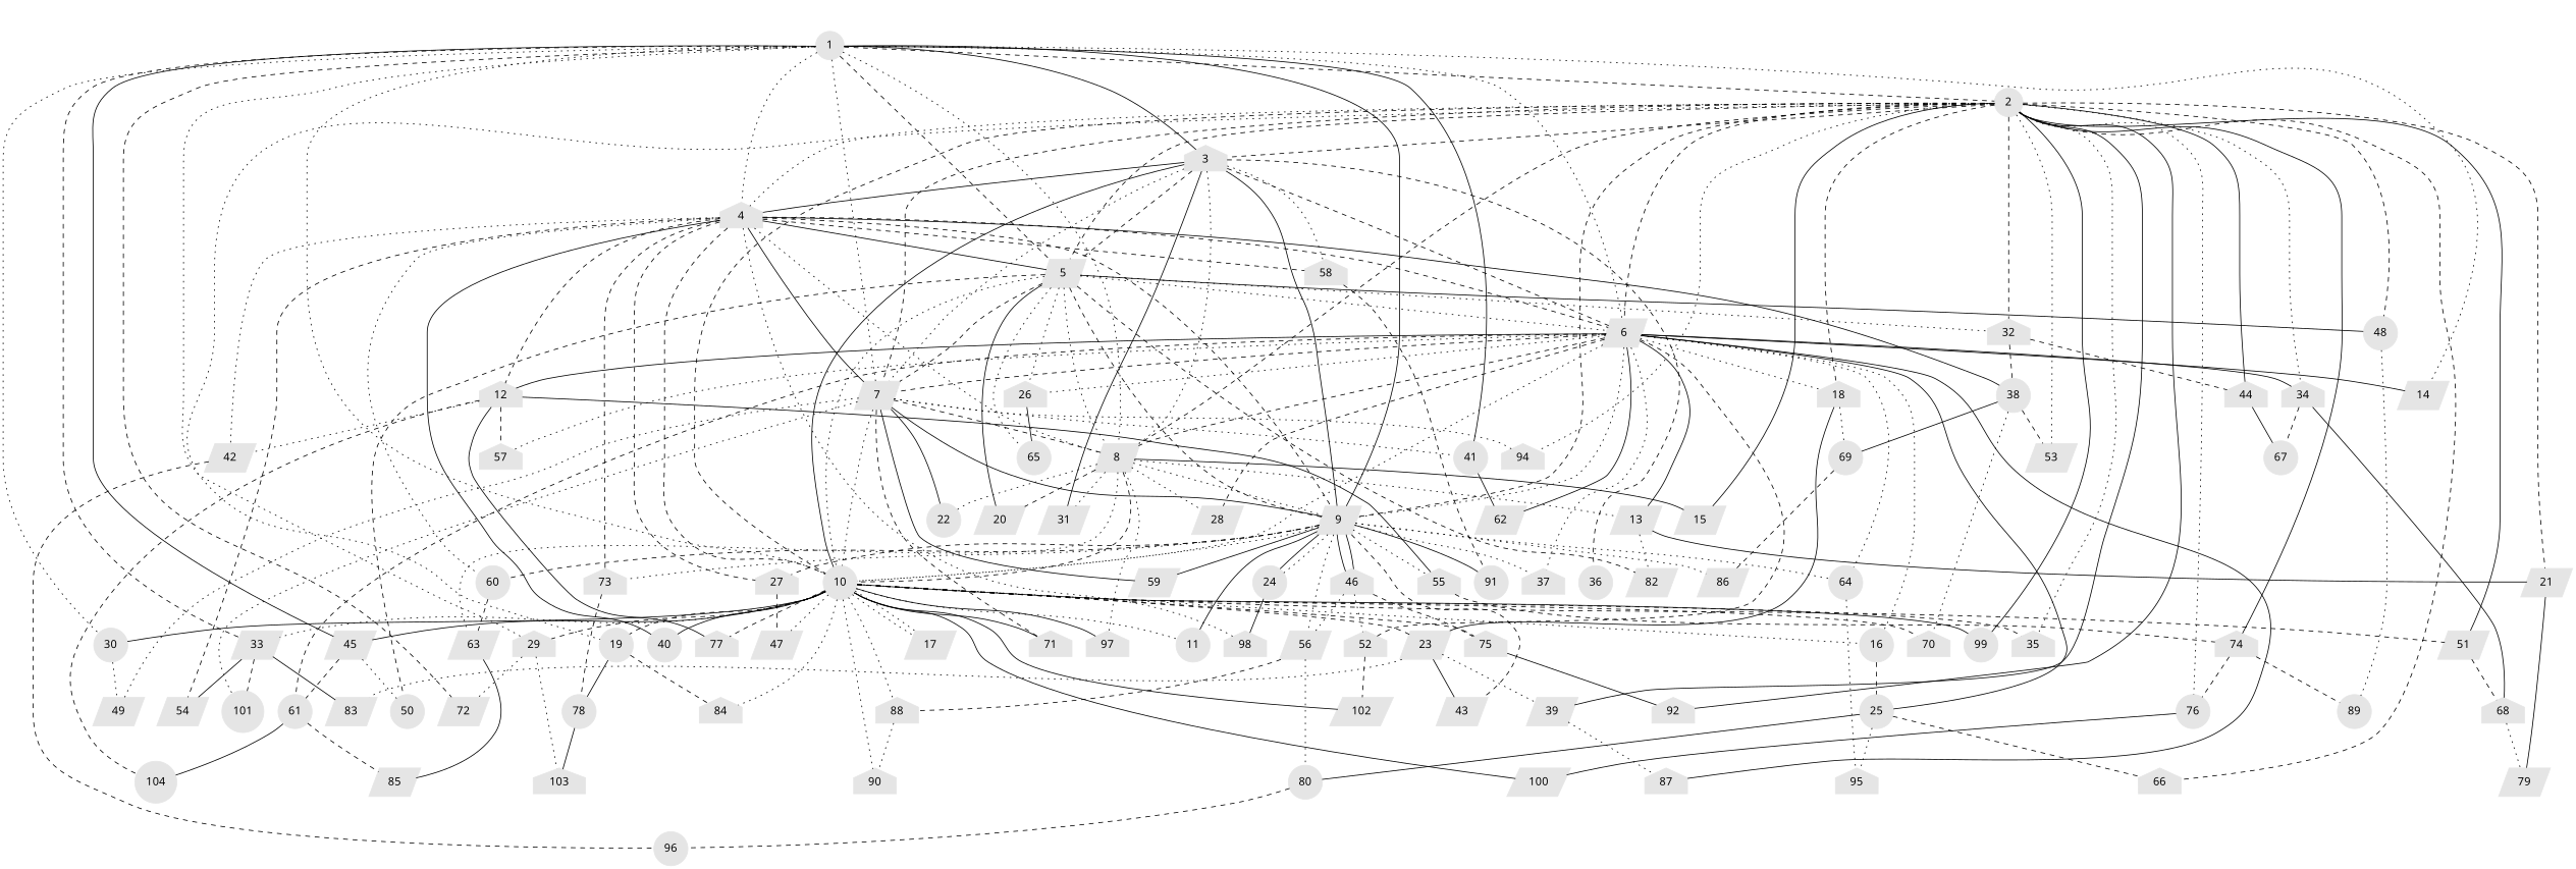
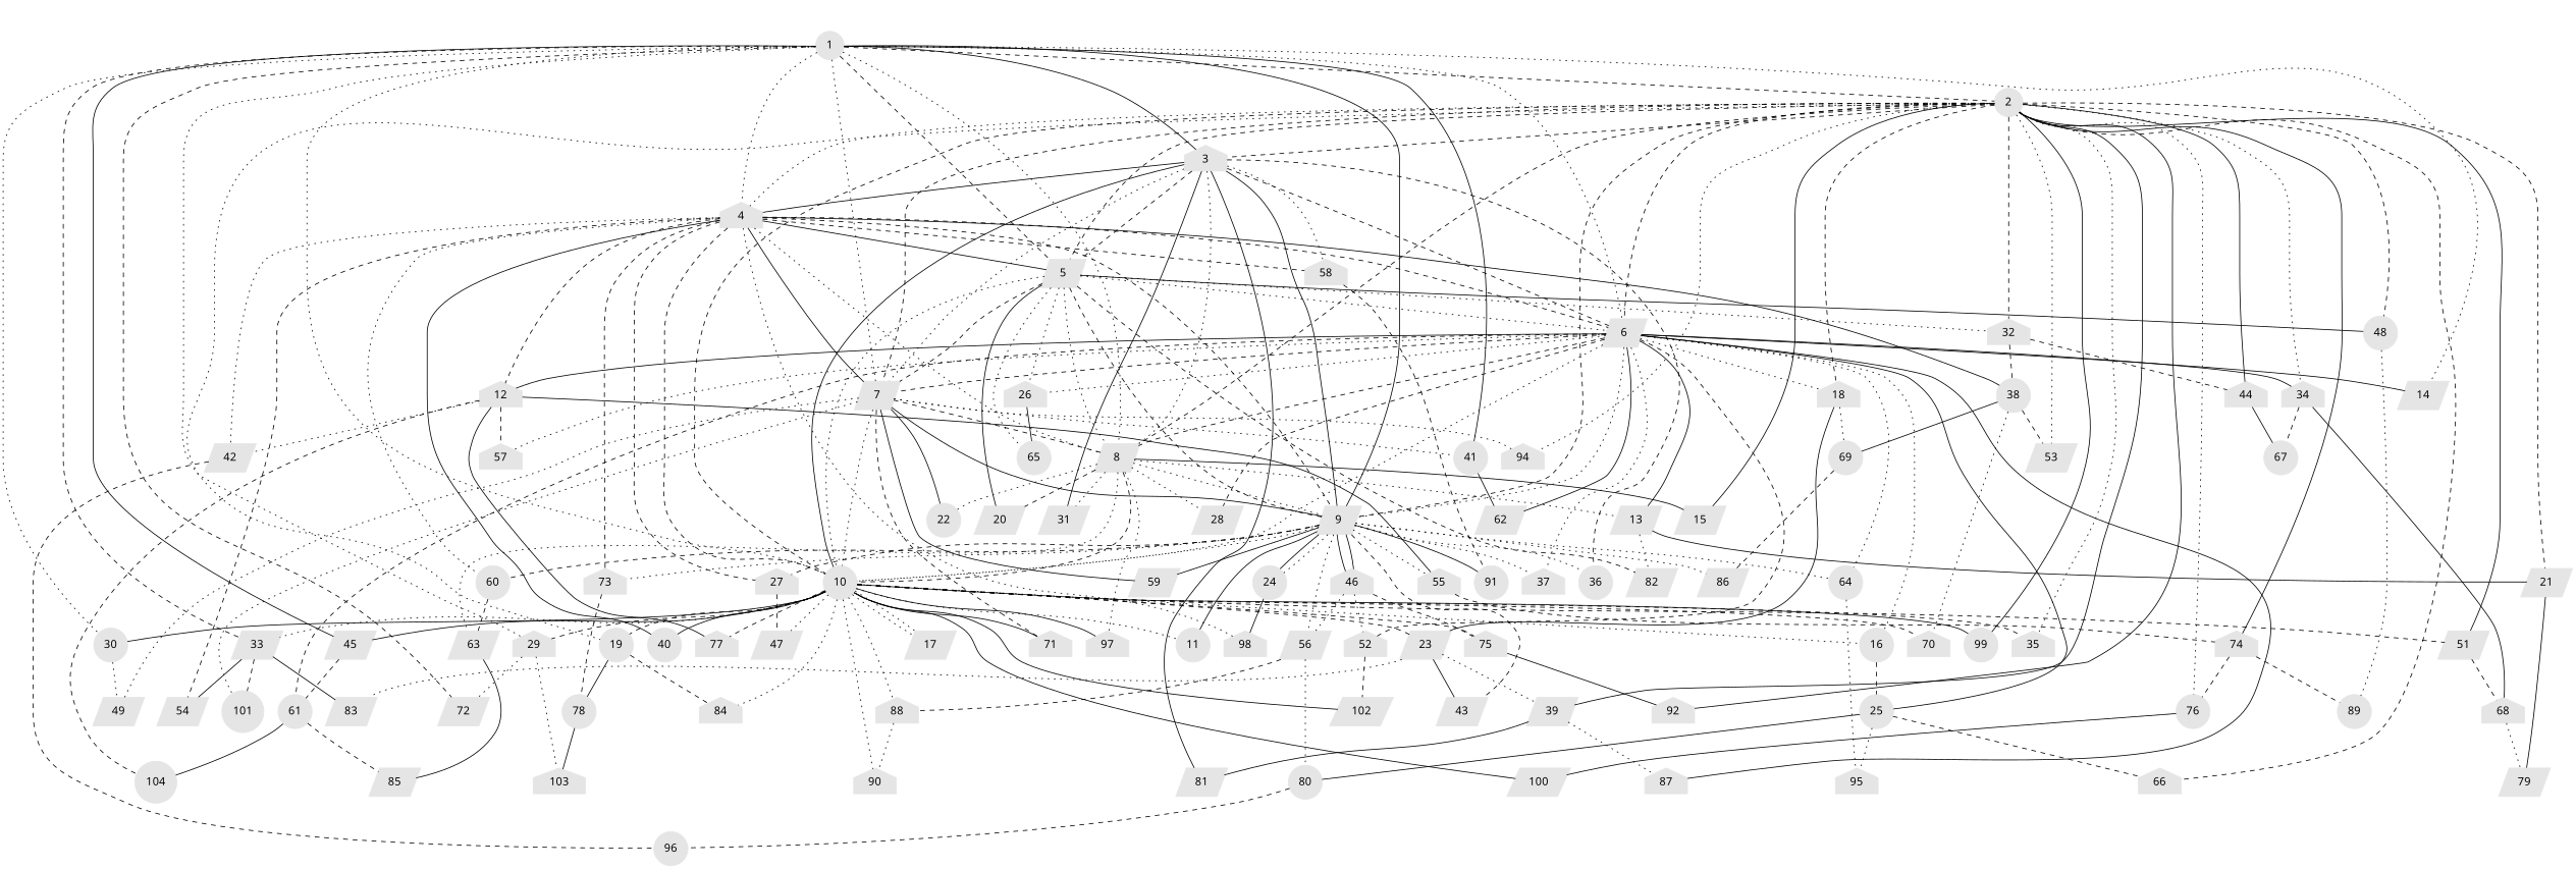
  graph {
    fontname="Noto Sans"
    node [color=gray90 fontname="Noto Sans" shape=parallelogram style=filled]
    edge [fontname="Noto Sans" style=dotted]
    1 [shape=circle]
    2 [shape=circle]
    3 [shape=house]
    4 [shape=house]
    5
    6
    7
    8
    9
    10 [shape=circle]
    14
    19 [shape=circle]
    30 [shape=circle]
    33
    41 [shape=circle]
    45
    72
    15
    18 [shape=house]
    21
    29 [shape=house]
    32 [shape=house]
    34 [shape=house]
    35 [shape=house]
    39
    44 [shape=house]
    48 [shape=circle]
    51
    53
    66 [shape=house]
    74 [shape=house]
    76 [shape=circle]
    92 [shape=house]
    94 [shape=house]
    99 [shape=circle]
    31
    36 [shape=circle]
    58 [shape=house]
+   81
    12 [shape=house]
    27 [shape=house]
    38 [shape=circle]
    40 [shape=circle]
    42
    54
    60 [shape=circle]
    73 [shape=house]
    98 [shape=house]
    20
    26 [shape=house]
-   50 [shape=circle]
    65 [shape=circle]
    82
    13
    16 [shape=circle]
    25 [shape=circle]
    28
    37 [shape=house]
    52 [shape=house]
    57 [shape=house]
    61 [shape=circle]
    62
    64 [shape=circle]
    87 [shape=house]
    22 [shape=circle]
    49
    59
    71 [shape=house]
    101 [shape=circle]
    63
    97 [shape=house]
    11 [shape=circle]
    24 [shape=circle]
    43
    46 [shape=house]
    55 [shape=house]
    56
    86
    91 [shape=circle]
    17
    23
    47
    70 [shape=house]
    75 [shape=house]
    77 [shape=house]
    84 [shape=house]
    88 [shape=house]
    90 [shape=house]
    100
    102
    78 [shape=circle]
    83
    69 [shape=circle]
    79
    103 [shape=house]
    67 [shape=circle]
    68 [shape=house]
    89 [shape=circle]
    104 [shape=circle]
    96 [shape=circle]
    80 [shape=circle]
    95 [shape=house]
    85
    1 -- 2 [style=dashed]
    1 -- 3 [style=solid]
    1 -- 4
    1 -- 5 [style=dashed]
    1 -- 6
    1 -- 7
    1 -- 8
    1 -- 9 [style=solid]
    1 -- 10
    1 -- 14
    1 -- 19
    1 -- 30
    1 -- 33 [style=dashed]
    1 -- 41 [style=solid]
    1 -- 45 [style=solid]
    1 -- 72 [style=dashed]
    2 -- 3 [style=dashed]
    2 -- 4
    2 -- 5 [style=dashed]
    2 -- 6 [style=dashed]
    2 -- 7 [style=dashed]
    2 -- 8 [style=dashed]
    2 -- 9 [style=dashed]
    2 -- 10 [style=dashed]
    2 -- 15 [style=solid]
    2 -- 18 [style=dashed]
    2 -- 21 [style=dashed]
    2 -- 29
    2 -- 32 [style=dashed]
    2 -- 34
    2 -- 35
    2 -- 39 [style=solid]
    2 -- 44 [style=solid]
    2 -- 48 [style=dashed]
    2 -- 51 [style=solid]
    2 -- 53
    2 -- 66 [style=dashed]
    2 -- 74 [style=solid]
    2 -- 76
    2 -- 92 [style=solid]
    2 -- 94
    2 -- 99 [style=solid]
    3 -- 4 [style=solid]
    3 -- 5 [style=dashed]
    3 -- 6 [style=dashed]
    3 -- 7
    3 -- 8
    3 -- 9 [style=solid]
    3 -- 10 [style=solid]
    3 -- 31 [style=solid]
    3 -- 36 [style=dashed]
    3 -- 58
+   3 -- 81 [style=solid]
    4 -- 5 [style=solid]
    4 -- 6 [style=dashed]
    4 -- 7 [style=solid]
    4 -- 8
    4 -- 9 [style=dashed]
    4 -- 10 [style=dashed]
    4 -- 58 [style=dashed]
    4 -- 12 [style=dashed]
    4 -- 27 [style=dashed]
    4 -- 38 [style=solid]
    4 -- 40 [style=solid]
    4 -- 42
    4 -- 54 [style=dashed]
    4 -- 60
    4 -- 73 [style=dashed]
    4 -- 98
    5 -- 6
    5 -- 7 [style=dashed]
    5 -- 8
    5 -- 9 [style=dashed]
    5 -- 10
    5 -- 32
    5 -- 48 [style=solid]
    5 -- 20 [style=solid]
    5 -- 26
-   5 -- 50 [style=dashed]
    5 -- 65
    5 -- 82 [style=dashed]
    6 -- 7 [style=dashed]
    6 -- 8 [style=dashed]
    6 -- 9
    6 -- 10
    6 -- 14 [style=solid]
    6 -- 18
    6 -- 34 [style=solid]
    6 -- 12 [style=solid]
    6 -- 26
    6 -- 13 [style=solid]
    6 -- 16
    6 -- 25 [style=solid]
    6 -- 28 [style=dashed]
    6 -- 37
    6 -- 52 [style=dashed]
    6 -- 57
    6 -- 61 [style=dashed]
    6 -- 62 [style=solid]
    6 -- 64
    6 -- 87 [style=solid]
    7 -- 8 [style=dashed]
    7 -- 9 [style=solid]
    7 -- 10
    7 -- 41
    7 -- 94
    7 -- 22 [style=solid]
    7 -- 49
    7 -- 59 [style=solid]
    7 -- 71 [style=dashed]
    7 -- 101
    8 -- 9
    8 -- 10 [style=dashed]
    8 -- 15 [style=solid]
    8 -- 31
    8 -- 20 [style=dashed]
    8 -- 13
    8 -- 28
    8 -- 22
    8 -- 63
    8 -- 97
    9 -- 10
+   9 -- 36
    9 -- 27 [style=dashed]
    9 -- 60 [style=dashed]
    9 -- 73
    9 -- 37
    9 -- 64
    9 -- 59 [style=solid]
    9 -- 11 [style=solid]
    9 -- 24 [style=solid]
    9 -- 24
    9 -- 43 [style=dashed]
    9 -- 46 [style=solid]
    9 -- 46 [style=solid]
    9 -- 55
    9 -- 56
    9 -- 86
    9 -- 91 [style=solid]
    10 -- 19 [style=dashed]
    10 -- 30 [style=solid]
    10 -- 33
    10 -- 45 [style=solid]
    10 -- 29 [style=dashed]
    10 -- 35 [style=dashed]
    10 -- 51 [style=dashed]
    10 -- 99 [style=solid]
    10 -- 40 [style=solid]
    10 -- 16
    10 -- 71 [style=solid]
    10 -- 97 [style=solid]
    10 -- 11
    10 -- 17
    10 -- 17
    10 -- 23 [style=dashed]
    10 -- 47
    10 -- 70 [style=dashed]
    10 -- 75 [style=dashed]
    10 -- 77 [style=dashed]
    10 -- 84
    10 -- 88
    10 -- 90
    10 -- 100 [style=solid]
    10 -- 102 [style=solid]
    19 -- 84 [style=dashed]
    19 -- 78 [style=solid]
    30 -- 49
    33 -- 54 [style=solid]
    33 -- 101 [style=dashed]
    33 -- 83 [style=solid]
    41 -- 62 [style=solid]
-   45 -- 50
    45 -- 61 [style=dashed]
    18 -- 23 [style=solid]
    18 -- 69
    21 -- 79 [style=solid]
    29 -- 72
    29 -- 103
    32 -- 44 [style=dashed]
    32 -- 38 [style=dashed]
    34 -- 67 [style=dashed]
    34 -- 68 [style=solid]
+   39 -- 81 [style=solid]
    39 -- 87
    44 -- 67 [style=solid]
    48 -- 89
    51 -- 68 [style=dashed]
    74 -- 76 [style=dashed]
    74 -- 89 [style=dashed]
    76 -- 100 [style=solid]
    58 -- 91 [style=dashed]
    12 -- 42
    12 -- 57 [style=dashed]
    12 -- 55 [style=solid]
    12 -- 77 [style=solid]
    12 -- 104 [style=dashed]
    27 -- 47 [style=dashed]
    38 -- 53 [style=dashed]
    38 -- 70
    38 -- 69 [style=solid]
    42 -- 96 [style=dashed]
    60 -- 63 [style=dashed]
    73 -- 78 [style=dashed]
    26 -- 65 [style=solid]
    13 -- 21 [style=solid]
    13 -- 82
    16 -- 25 [style=dashed]
    25 -- 66 [style=dashed]
    25 -- 80 [style=solid]
    25 -- 95
    52 -- 102 [style=dashed]
    61 -- 104 [style=solid]
    61 -- 85 [style=dashed]
    64 -- 95
    63 -- 85 [style=solid]
    24 -- 98 [style=solid]
    46 -- 52
    46 -- 56
    46 -- 75 [style=dashed]
    55 -- 74 [style=dashed]
    56 -- 88 [style=dashed]
    56 -- 80
    23 -- 39
    23 -- 43 [style=solid]
    23 -- 83
    75 -- 92 [style=solid]
    88 -- 90
    78 -- 103 [style=solid]
    69 -- 86 [style=dashed]
    68 -- 79
    80 -- 96 [style=dashed]
  }
